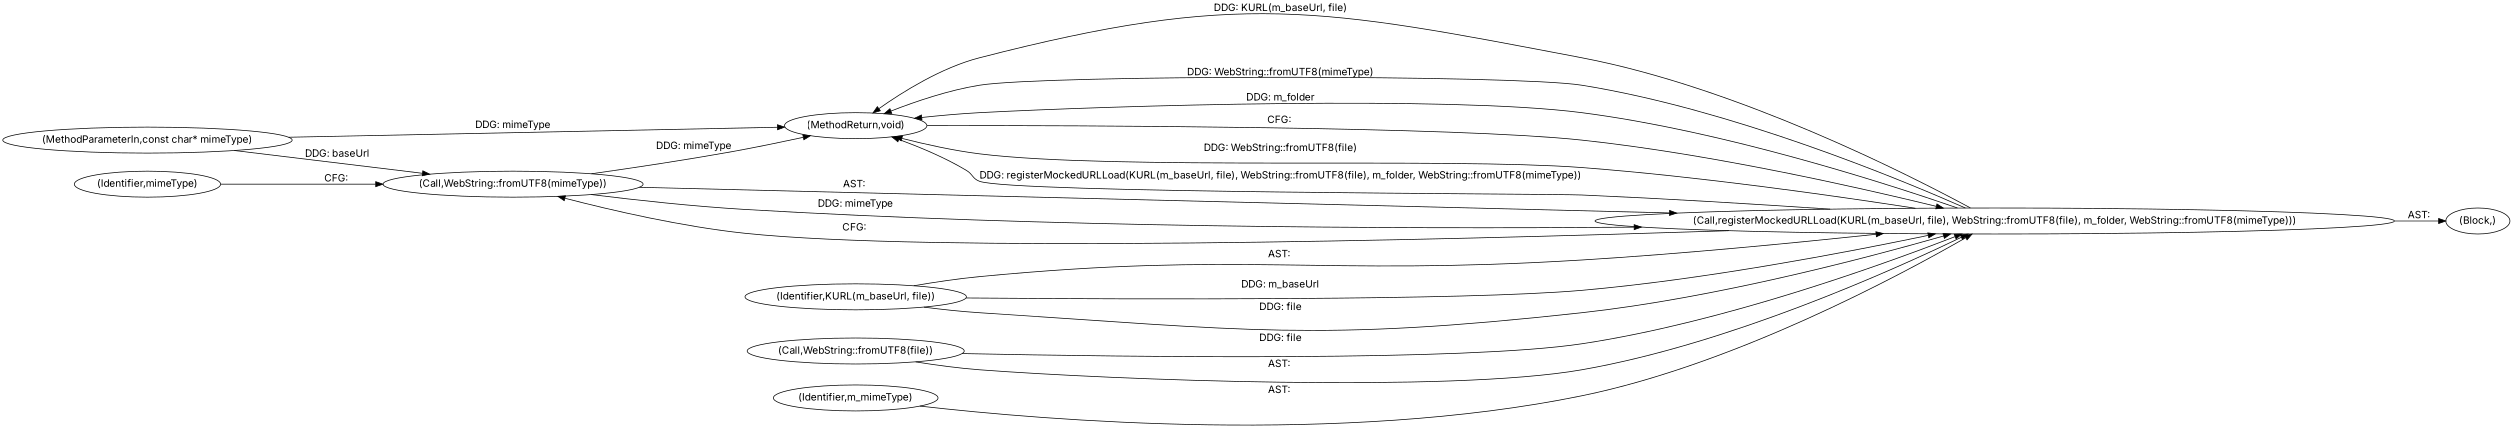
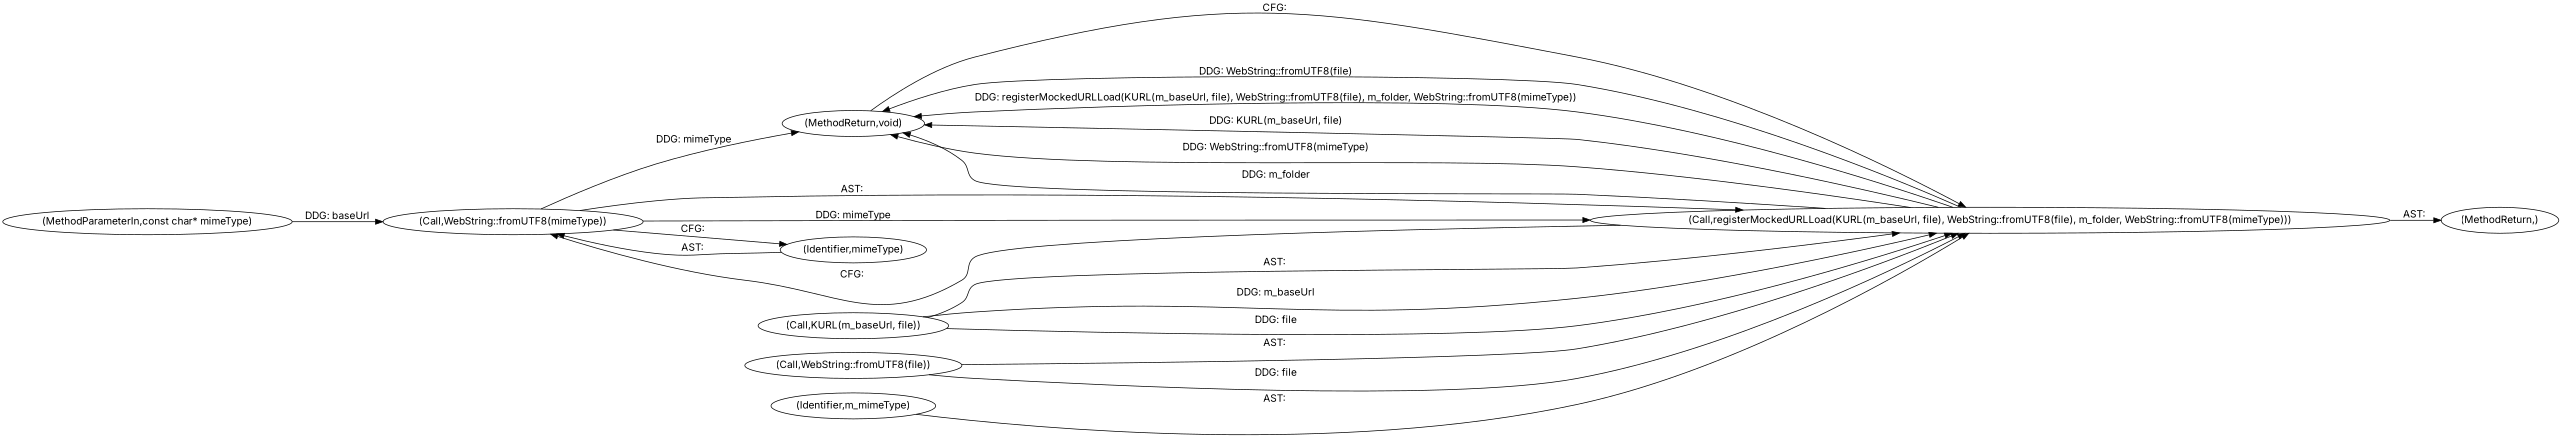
  digraph {
    fontname=Inter
    rankdir=LR
    node [fontname=Inter]
    edge [fontname=Inter]
    n1 [label="(MethodParameterIn,const char* mimeType)"]
    n2 [label="(Call,WebString::fromUTF8(mimeType))"]
    n3 [label="(MethodReturn,void)"]
    n4 [label="(Call,registerMockedURLLoad(KURL(m_baseUrl, file), WebString::fromUTF8(file), m_folder, WebString::fromUTF8(mimeType)))"]
    n5 [label="(Identifier,mimeType)"]
-   n6 [label="(Block,)"]
-   n7 [label="(Identifier,KURL(m_baseUrl, file))"]
+   n6 [label="(MethodReturn,)"]
+   n7 [label="(Call,KURL(m_baseUrl, file))"]
    n8 [label="(Call,WebString::fromUTF8(file))"]
    n9 [label="(Identifier,m_mimeType)"]
    n1 -> n2 [label="DDG: baseUrl"]
-   n1 -> n3 [label="DDG: mimeType"]
    n2 -> n3 [label="DDG: mimeType"]
    n2 -> n4 [label="AST: "]
    n2 -> n4 [label="DDG: mimeType"]
+   n2 -> n5 [label="CFG: "]
    n3 -> n4 [label="CFG: "]
    n4 -> n2 [label="CFG: "]
    n4 -> n3 [label="DDG: WebString::fromUTF8(file)"]
    n4 -> n3 [label="DDG: registerMockedURLLoad(KURL(m_baseUrl, file), WebString::fromUTF8(file), m_folder, WebString::fromUTF8(mimeType))"]
    n4 -> n3 [label="DDG: KURL(m_baseUrl, file)"]
    n4 -> n3 [label="DDG: WebString::fromUTF8(mimeType)"]
    n4 -> n3 [label="DDG: m_folder"]
    n4 -> n6 [label="AST: "]
-   n5 -> n2 [label="CFG: "]
+   n5 -> n2 [label="AST: "]
    n7 -> n4 [label="AST: "]
    n7 -> n4 [label="DDG: m_baseUrl"]
    n7 -> n4 [label="DDG: file"]
    n8 -> n4 [label="AST: "]
    n8 -> n4 [label="DDG: file"]
    n9 -> n4 [label="AST: "]
  }
